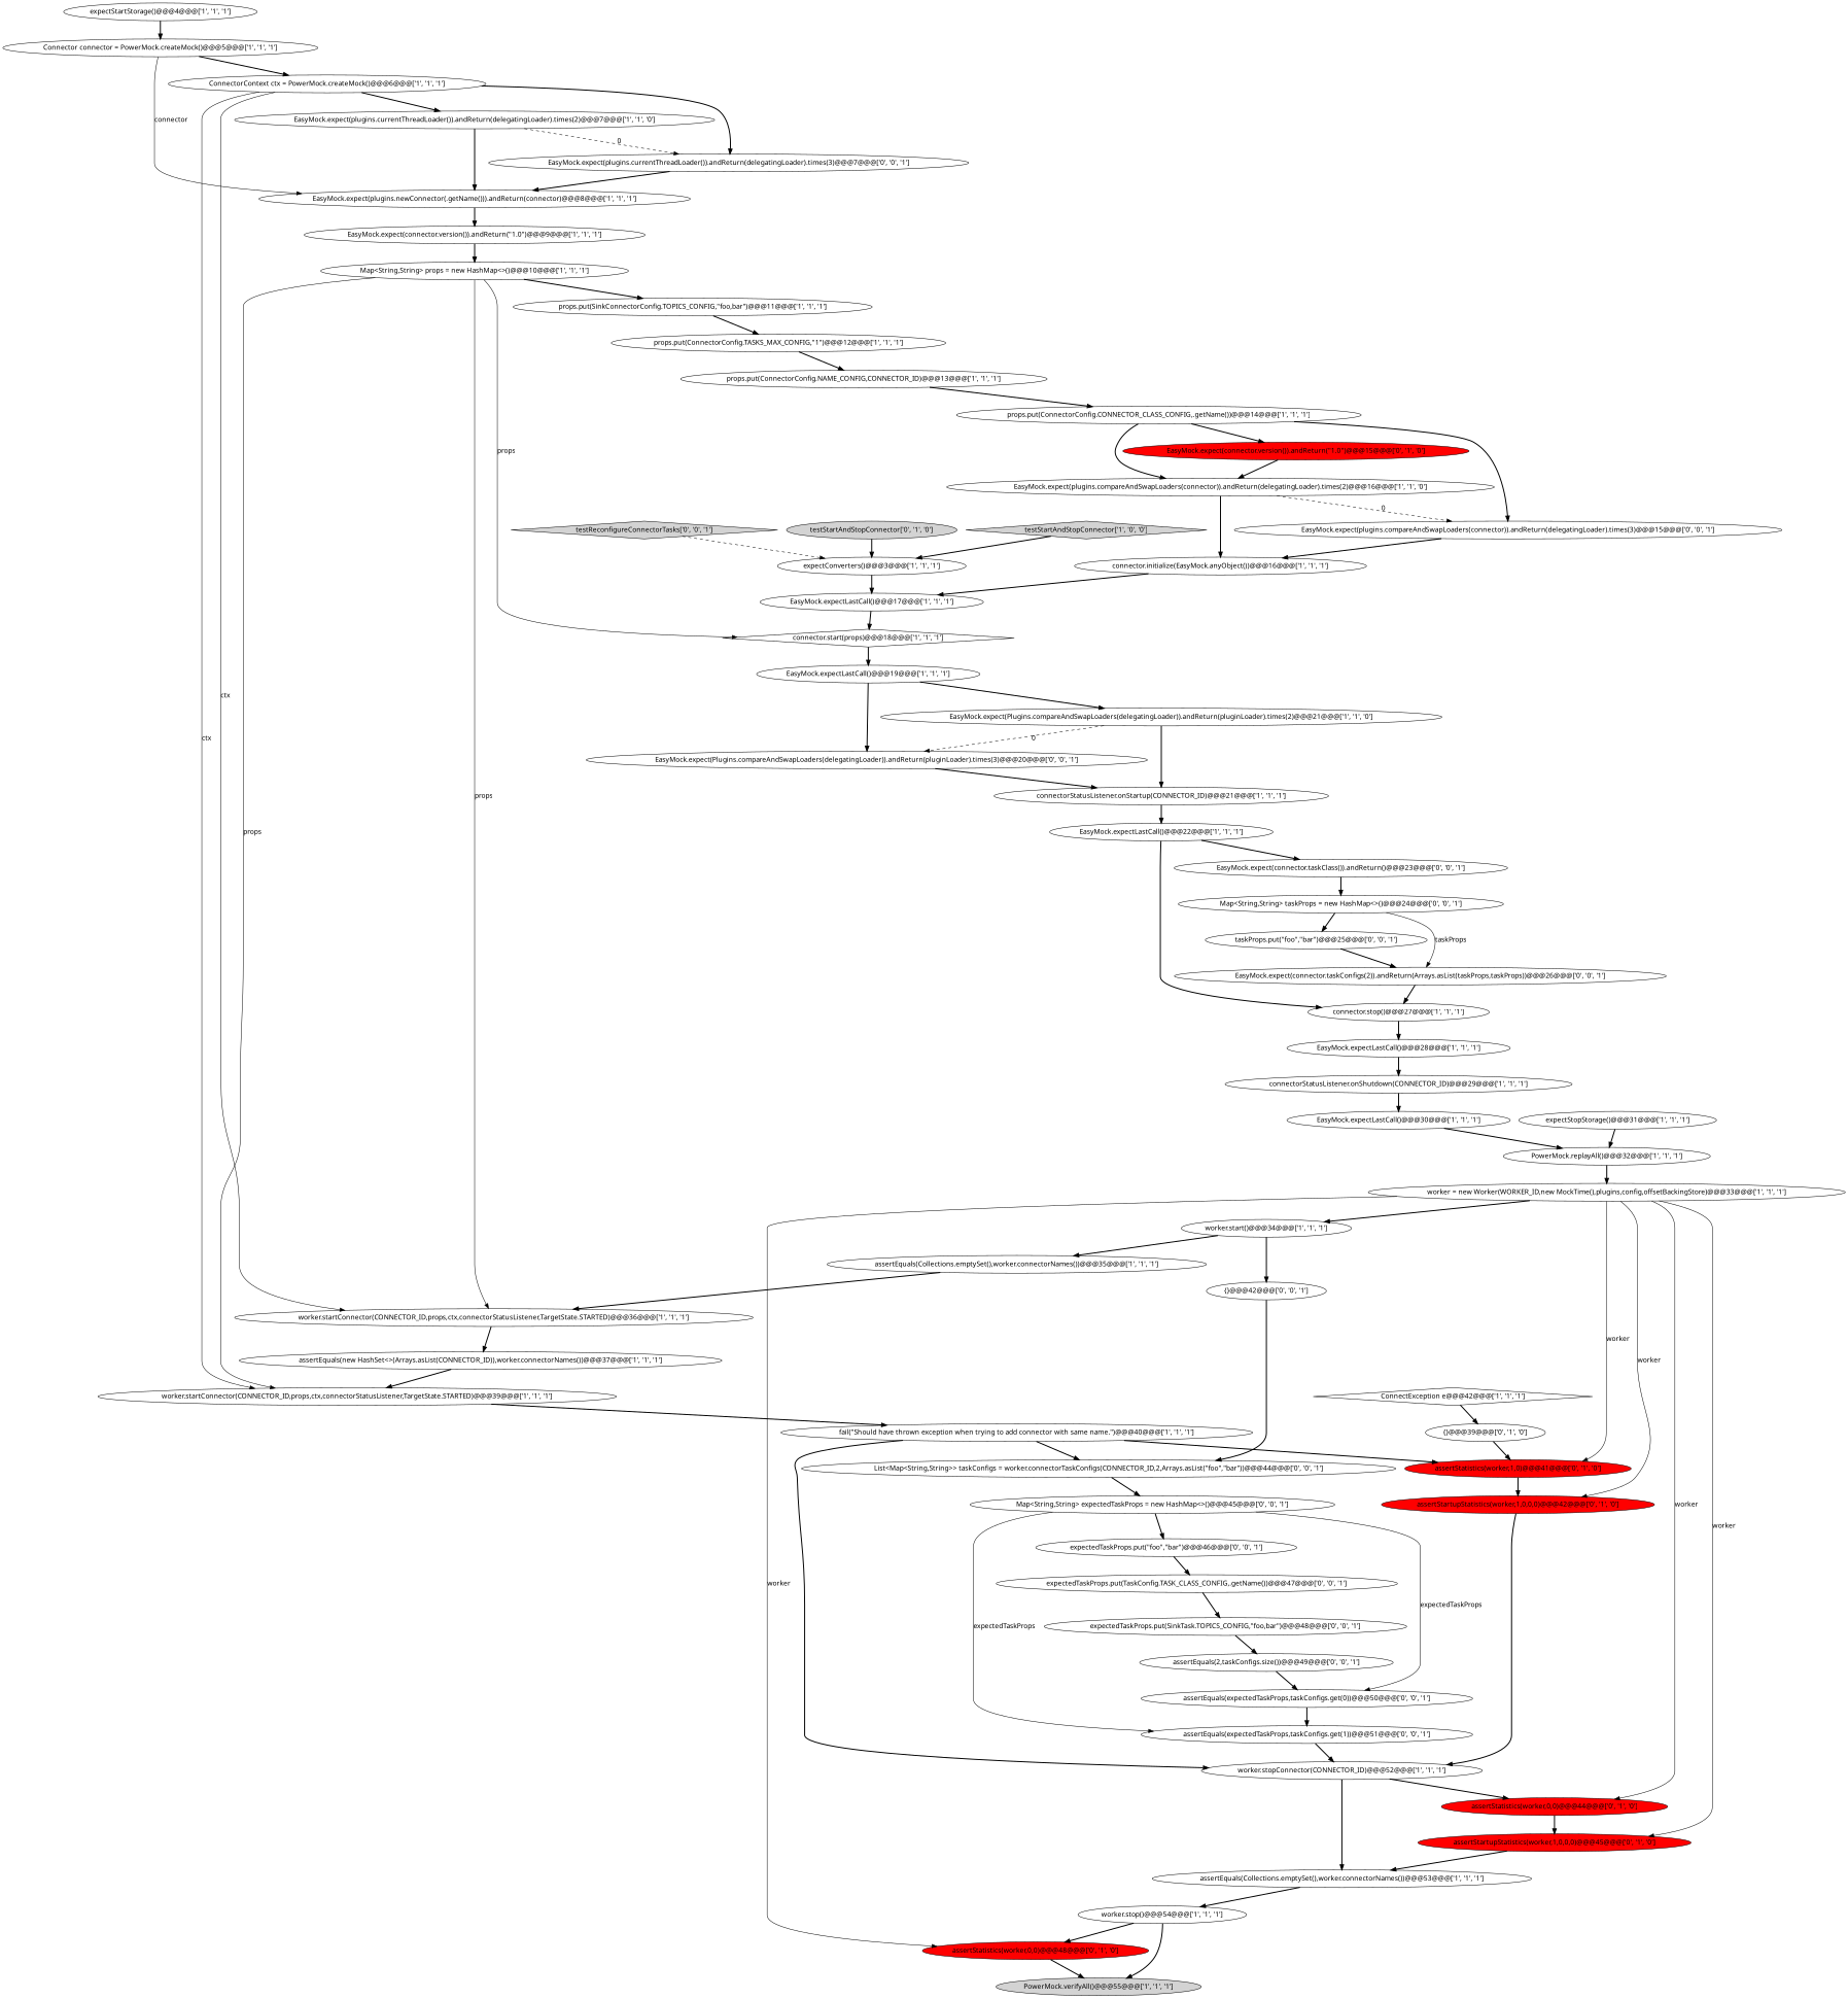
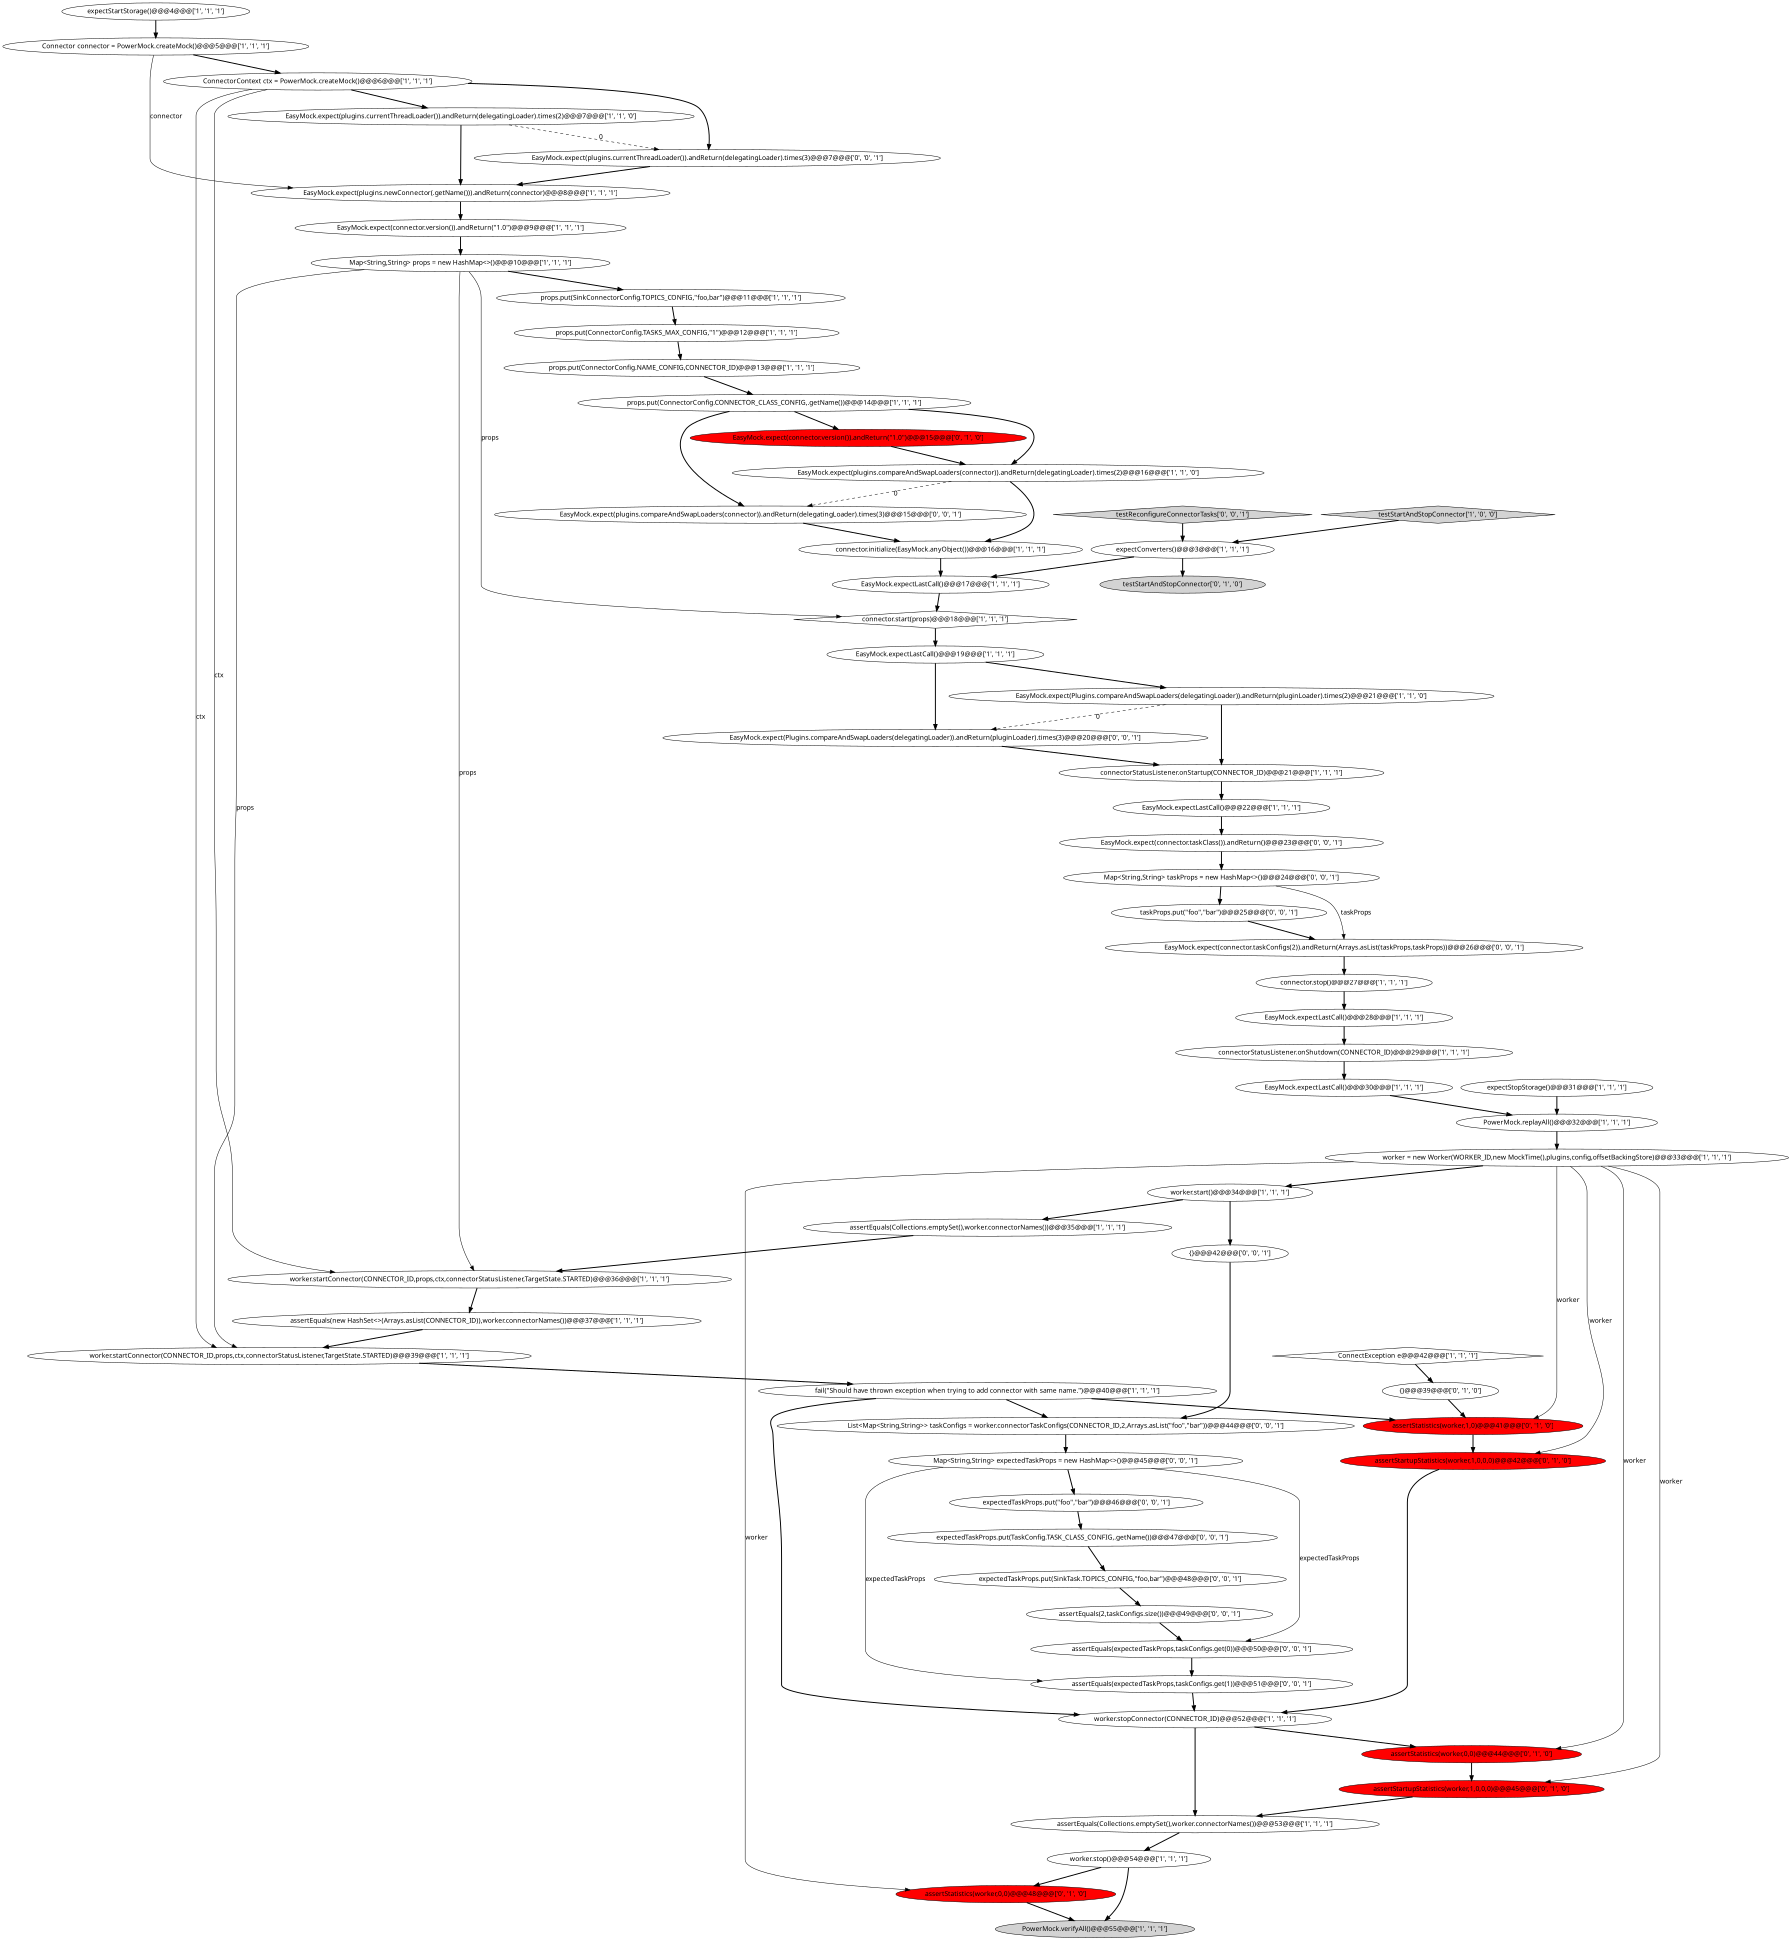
  digraph {
    fontname="Noto Sans"
    node [fillcolor=white fontname="Noto Sans" shape=ellipse style=filled]
    edge [fontname="Noto Sans" style=bold]
    n1 [label="EasyMock.expect(plugins.compareAndSwapLoaders(connector)).andReturn(delegatingLoader).times(3)@@@15@@@['0', '0', '1']"]
    n2 [label="connector.initialize(EasyMock.anyObject())@@@16@@@['1', '1', '1']"]
    n3 [label="EasyMock.expectLastCall()@@@17@@@['1', '1', '1']"]
    n4 [fillcolor=lightgray label="testStartAndStopConnector['0', '1', '0']"]
    n5 [label="expectConverters()@@@3@@@['1', '1', '1']"]
    n6 [label="assertEquals(2,taskConfigs.size())@@@49@@@['0', '0', '1']"]
    n7 [label="assertEquals(expectedTaskProps,taskConfigs.get(0))@@@50@@@['0', '0', '1']"]
    n8 [label="assertEquals(expectedTaskProps,taskConfigs.get(1))@@@51@@@['0', '0', '1']"]
    n9 [label="props.put(SinkConnectorConfig.TOPICS_CONFIG,\"foo,bar\")@@@11@@@['1', '1', '1']"]
    n10 [label="props.put(ConnectorConfig.TASKS_MAX_CONFIG,\"1\")@@@12@@@['1', '1', '1']"]
    n11 [label="props.put(ConnectorConfig.NAME_CONFIG,CONNECTOR_ID)@@@13@@@['1', '1', '1']"]
    n12 [fillcolor=red label="assertStatistics(worker,0,0)@@@44@@@['0', '1', '0']"]
    n13 [fillcolor=red label="assertStartupStatistics(worker,1,0,0,0)@@@45@@@['0', '1', '0']"]
    n14 [label="assertEquals(Collections.emptySet(),worker.connectorNames())@@@53@@@['1', '1', '1']"]
    n15 [label="EasyMock.expect(plugins.compareAndSwapLoaders(connector)).andReturn(delegatingLoader).times(2)@@@16@@@['1', '1', '0']"]
    n16 [label="connector.start(props)@@@18@@@['1', '1', '1']" shape=diamond]
    n17 [label="EasyMock.expectLastCall()@@@19@@@['1', '1', '1']"]
    n18 [fillcolor=lightgray label="testStartAndStopConnector['1', '0', '0']" shape=diamond]
    n19 [fillcolor=red label="EasyMock.expect(connector.version()).andReturn(\"1.0\")@@@15@@@['0', '1', '0']"]
    n20 [label="EasyMock.expect(plugins.currentThreadLoader()).andReturn(delegatingLoader).times(2)@@@7@@@['1', '1', '0']"]
    n21 [label="EasyMock.expect(plugins.currentThreadLoader()).andReturn(delegatingLoader).times(3)@@@7@@@['0', '0', '1']"]
    n22 [label="EasyMock.expect(plugins.newConnector(.getName())).andReturn(connector)@@@8@@@['1', '1', '1']"]
    n23 [label="EasyMock.expect(connector.version()).andReturn(\"1.0\")@@@9@@@['1', '1', '1']"]
    n24 [label="EasyMock.expectLastCall()@@@28@@@['1', '1', '1']"]
    n25 [label="connectorStatusListener.onShutdown(CONNECTOR_ID)@@@29@@@['1', '1', '1']"]
    n26 [label="EasyMock.expectLastCall()@@@30@@@['1', '1', '1']"]
    n27 [label="worker.stop()@@@54@@@['1', '1', '1']"]
    n28 [label="Map<String,String> props = new HashMap<>()@@@10@@@['1', '1', '1']"]
    n29 [label="worker.startConnector(CONNECTOR_ID,props,ctx,connectorStatusListener,TargetState.STARTED)@@@39@@@['1', '1', '1']"]
    n30 [label="worker.startConnector(CONNECTOR_ID,props,ctx,connectorStatusListener,TargetState.STARTED)@@@36@@@['1', '1', '1']"]
    n31 [label="fail(\"Should have thrown exception when trying to add connector with same name.\")@@@40@@@['1', '1', '1']"]
    n32 [fillcolor=red label="assertStatistics(worker,1,0)@@@41@@@['0', '1', '0']"]
    n33 [label="List<Map<String,String>> taskConfigs = worker.connectorTaskConfigs(CONNECTOR_ID,2,Arrays.asList(\"foo\",\"bar\"))@@@44@@@['0', '0', '1']"]
    n34 [label="worker.stopConnector(CONNECTOR_ID)@@@52@@@['1', '1', '1']"]
    n35 [fillcolor=red label="assertStartupStatistics(worker,1,0,0,0)@@@42@@@['0', '1', '0']"]
    n36 [label="Map<String,String> expectedTaskProps = new HashMap<>()@@@45@@@['0', '0', '1']"]
    n37 [label="Map<String,String> taskProps = new HashMap<>()@@@24@@@['0', '0', '1']"]
    n38 [label="taskProps.put(\"foo\",\"bar\")@@@25@@@['0', '0', '1']"]
    n39 [label="EasyMock.expect(connector.taskConfigs(2)).andReturn(Arrays.asList(taskProps,taskProps))@@@26@@@['0', '0', '1']"]
    n40 [label="connector.stop()@@@27@@@['1', '1', '1']"]
    n41 [label="ConnectorContext ctx = PowerMock.createMock()@@@6@@@['1', '1', '1']"]
    n42 [label="assertEquals(new HashSet<>(Arrays.asList(CONNECTOR_ID)),worker.connectorNames())@@@37@@@['1', '1', '1']"]
    n43 [label="EasyMock.expect(Plugins.compareAndSwapLoaders(delegatingLoader)).andReturn(pluginLoader).times(3)@@@20@@@['0', '0', '1']"]
    n44 [label="connectorStatusListener.onStartup(CONNECTOR_ID)@@@21@@@['1', '1', '1']"]
    n45 [label="EasyMock.expectLastCall()@@@22@@@['1', '1', '1']"]
    n46 [label="{}@@@39@@@['0', '1', '0']"]
    n47 [label="expectedTaskProps.put(TaskConfig.TASK_CLASS_CONFIG,.getName())@@@47@@@['0', '0', '1']"]
    n48 [label="expectedTaskProps.put(SinkTask.TOPICS_CONFIG,\"foo,bar\")@@@48@@@['0', '0', '1']"]
    n49 [fillcolor=red label="assertStatistics(worker,0,0)@@@48@@@['0', '1', '0']"]
    n50 [fillcolor=lightgray label="PowerMock.verifyAll()@@@55@@@['1', '1', '1']"]
    n51 [label="expectStopStorage()@@@31@@@['1', '1', '1']"]
    n52 [label="PowerMock.replayAll()@@@32@@@['1', '1', '1']"]
    n53 [label="worker = new Worker(WORKER_ID,new MockTime(),plugins,config,offsetBackingStore)@@@33@@@['1', '1', '1']"]
    n54 [label="props.put(ConnectorConfig.CONNECTOR_CLASS_CONFIG,.getName())@@@14@@@['1', '1', '1']"]
    n55 [label="expectedTaskProps.put(\"foo\",\"bar\")@@@46@@@['0', '0', '1']"]
    n56 [label="assertEquals(Collections.emptySet(),worker.connectorNames())@@@35@@@['1', '1', '1']"]
    n57 [label="expectStartStorage()@@@4@@@['1', '1', '1']"]
    n58 [label="Connector connector = PowerMock.createMock()@@@5@@@['1', '1', '1']"]
    n59 [label="worker.start()@@@34@@@['1', '1', '1']"]
    n60 [label="EasyMock.expect(connector.taskClass()).andReturn()@@@23@@@['0', '0', '1']"]
    n61 [label="{}@@@42@@@['0', '0', '1']"]
    n62 [label="ConnectException e@@@42@@@['1', '1', '1']" shape=diamond]
    n63 [label="EasyMock.expect(Plugins.compareAndSwapLoaders(delegatingLoader)).andReturn(pluginLoader).times(2)@@@21@@@['1', '1', '0']"]
    n64 [fillcolor=lightgray label="testReconfigureConnectorTasks['0', '0', '1']" shape=diamond]
    n1 -> n2
    n2 -> n3
    n3 -> n16
-   n4 -> n5
+   n5 -> n4
    n5 -> n3
    n6 -> n7
    n7 -> n8
    n8 -> n34
    n9 -> n10
    n10 -> n11
    n11 -> n54
    n12 -> n13
    n13 -> n14
    n14 -> n27
    n15 -> n1 [label=0 style=dashed]
    n15 -> n2
    n16 -> n17
    n17 -> n43
    n17 -> n63
    n18 -> n5
    n19 -> n15
    n20 -> n21 [label=0 style=dashed]
    n20 -> n22
    n21 -> n22
    n22 -> n23
    n23 -> n28
    n24 -> n25
    n25 -> n26
    n26 -> n52
    n27 -> n49
    n27 -> n50
    n28 -> n9
    n28 -> n16 [label=props style=solid]
    n28 -> n29 [label=props style=solid]
    n28 -> n30 [label=props style=solid]
    n29 -> n31
    n30 -> n42
    n31 -> n32
    n31 -> n33
    n31 -> n34
    n32 -> n35
    n33 -> n36
    n34 -> n12
    n34 -> n14
    n35 -> n34
    n36 -> n7 [label=expectedTaskProps style=solid]
    n36 -> n8 [label=expectedTaskProps style=solid]
    n36 -> n55
    n37 -> n38
    n37 -> n39 [label=taskProps style=solid]
    n38 -> n39
    n39 -> n40
    n40 -> n24
    n41 -> n20
    n41 -> n21
    n41 -> n29 [label=ctx style=solid]
    n41 -> n30 [label=ctx style=solid]
    n42 -> n29
    n43 -> n44
    n44 -> n45
-   n45 -> n40
    n45 -> n60
    n46 -> n32
    n47 -> n48
    n48 -> n6
    n49 -> n50
    n51 -> n52
    n52 -> n53
    n53 -> n12 [label=worker style=solid]
    n53 -> n13 [label=worker style=solid]
    n53 -> n32 [label=worker style=solid]
    n53 -> n35 [label=worker style=solid]
    n53 -> n49 [label=worker style=solid]
    n53 -> n59
    n54 -> n1
    n54 -> n15
    n54 -> n19
    n55 -> n47
    n56 -> n30
    n57 -> n58
    n58 -> n22 [label=connector style=solid]
    n58 -> n41
    n59 -> n56
    n59 -> n61
    n60 -> n37
    n61 -> n33
    n62 -> n46
    n63 -> n43 [label=0 style=dashed]
    n63 -> n44
-   n64 -> n5 [style=dashed]
+   n64 -> n5
  }
